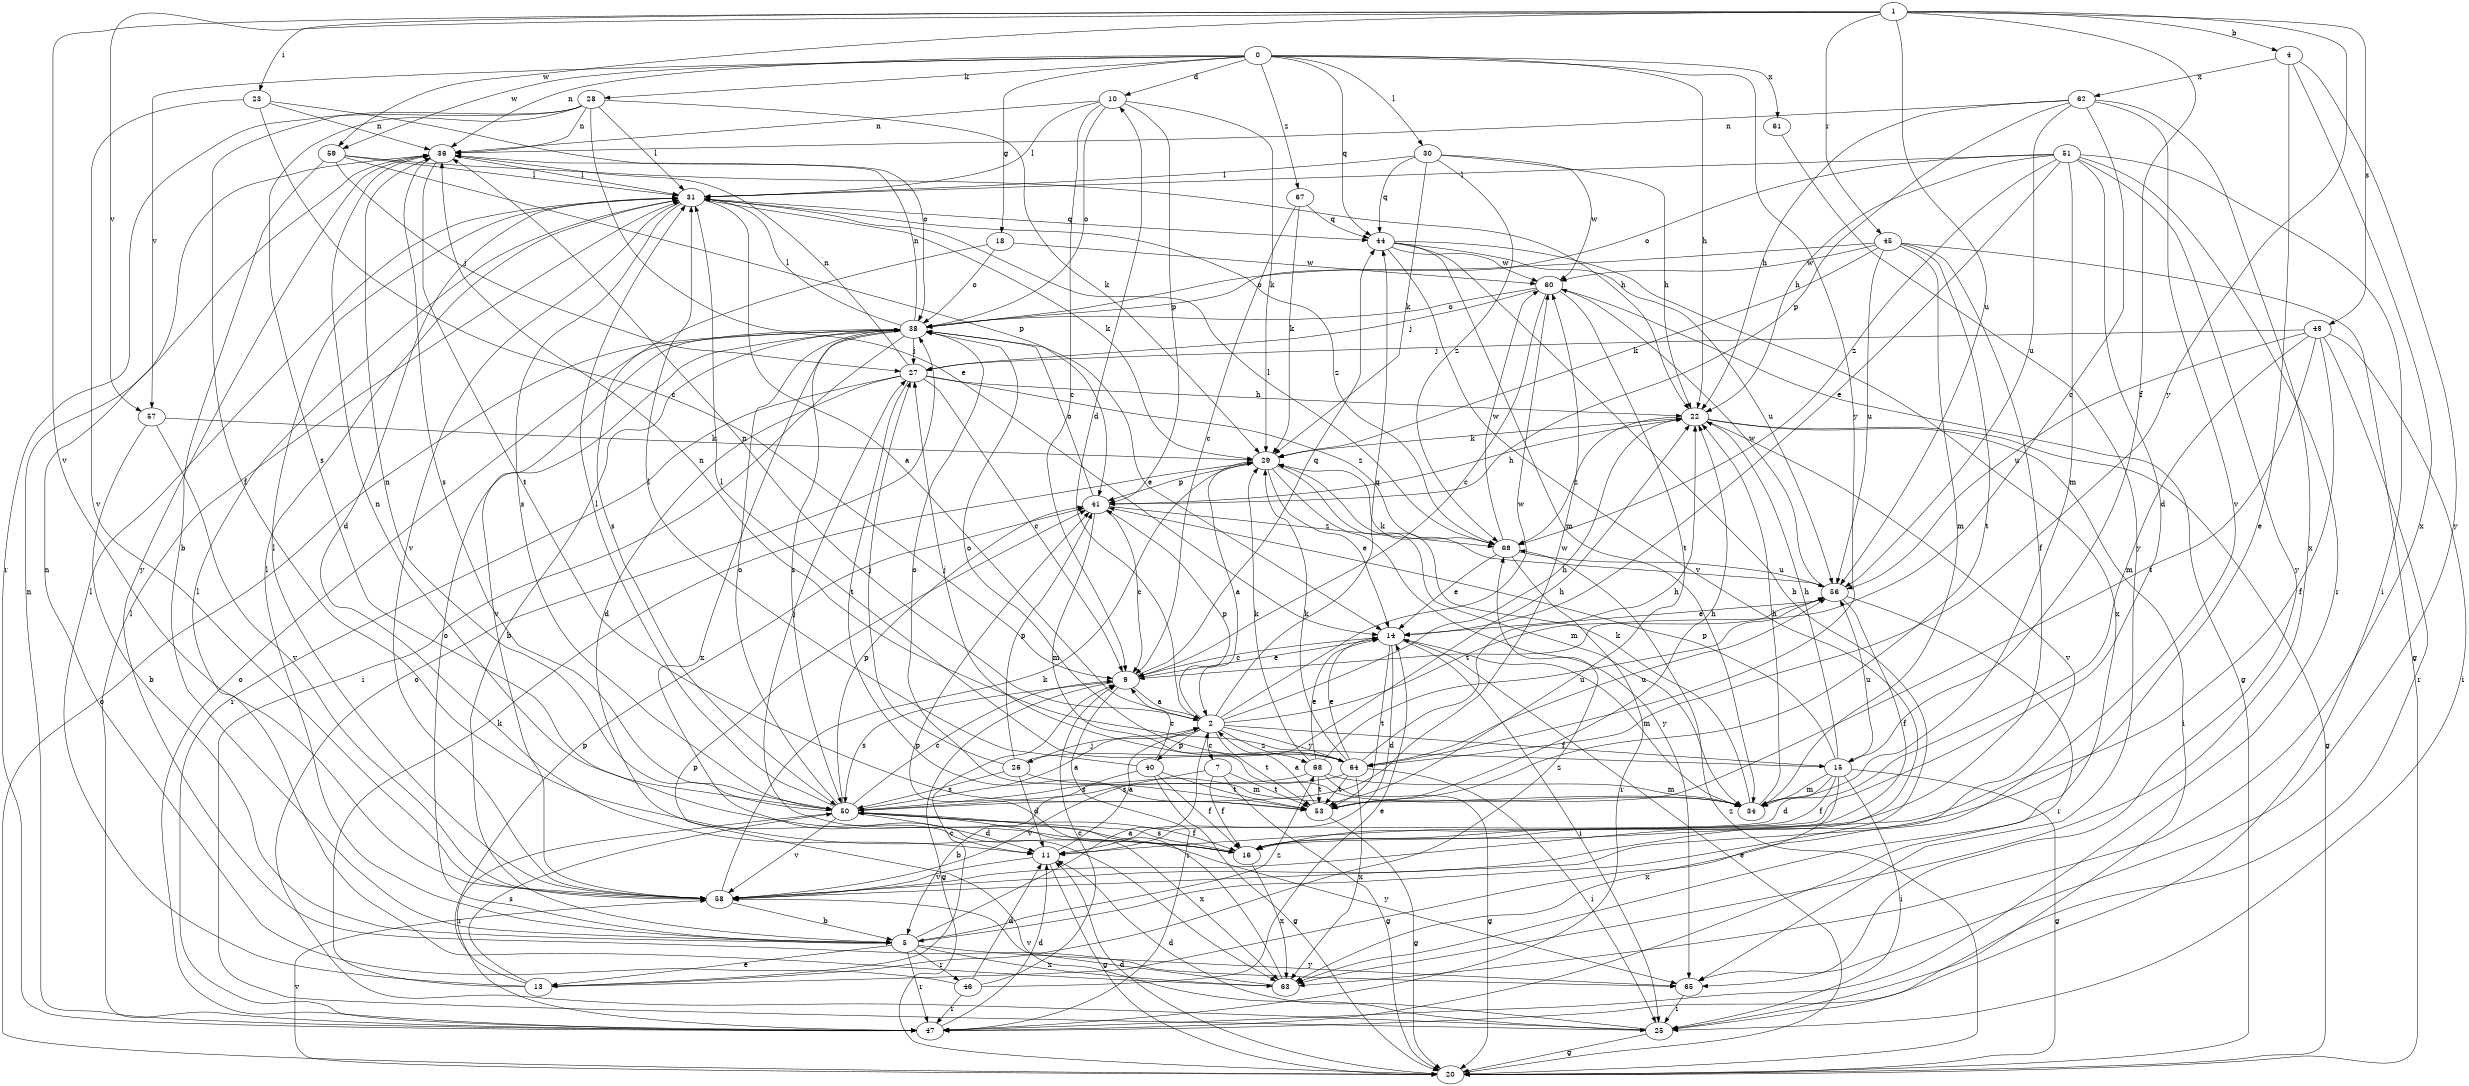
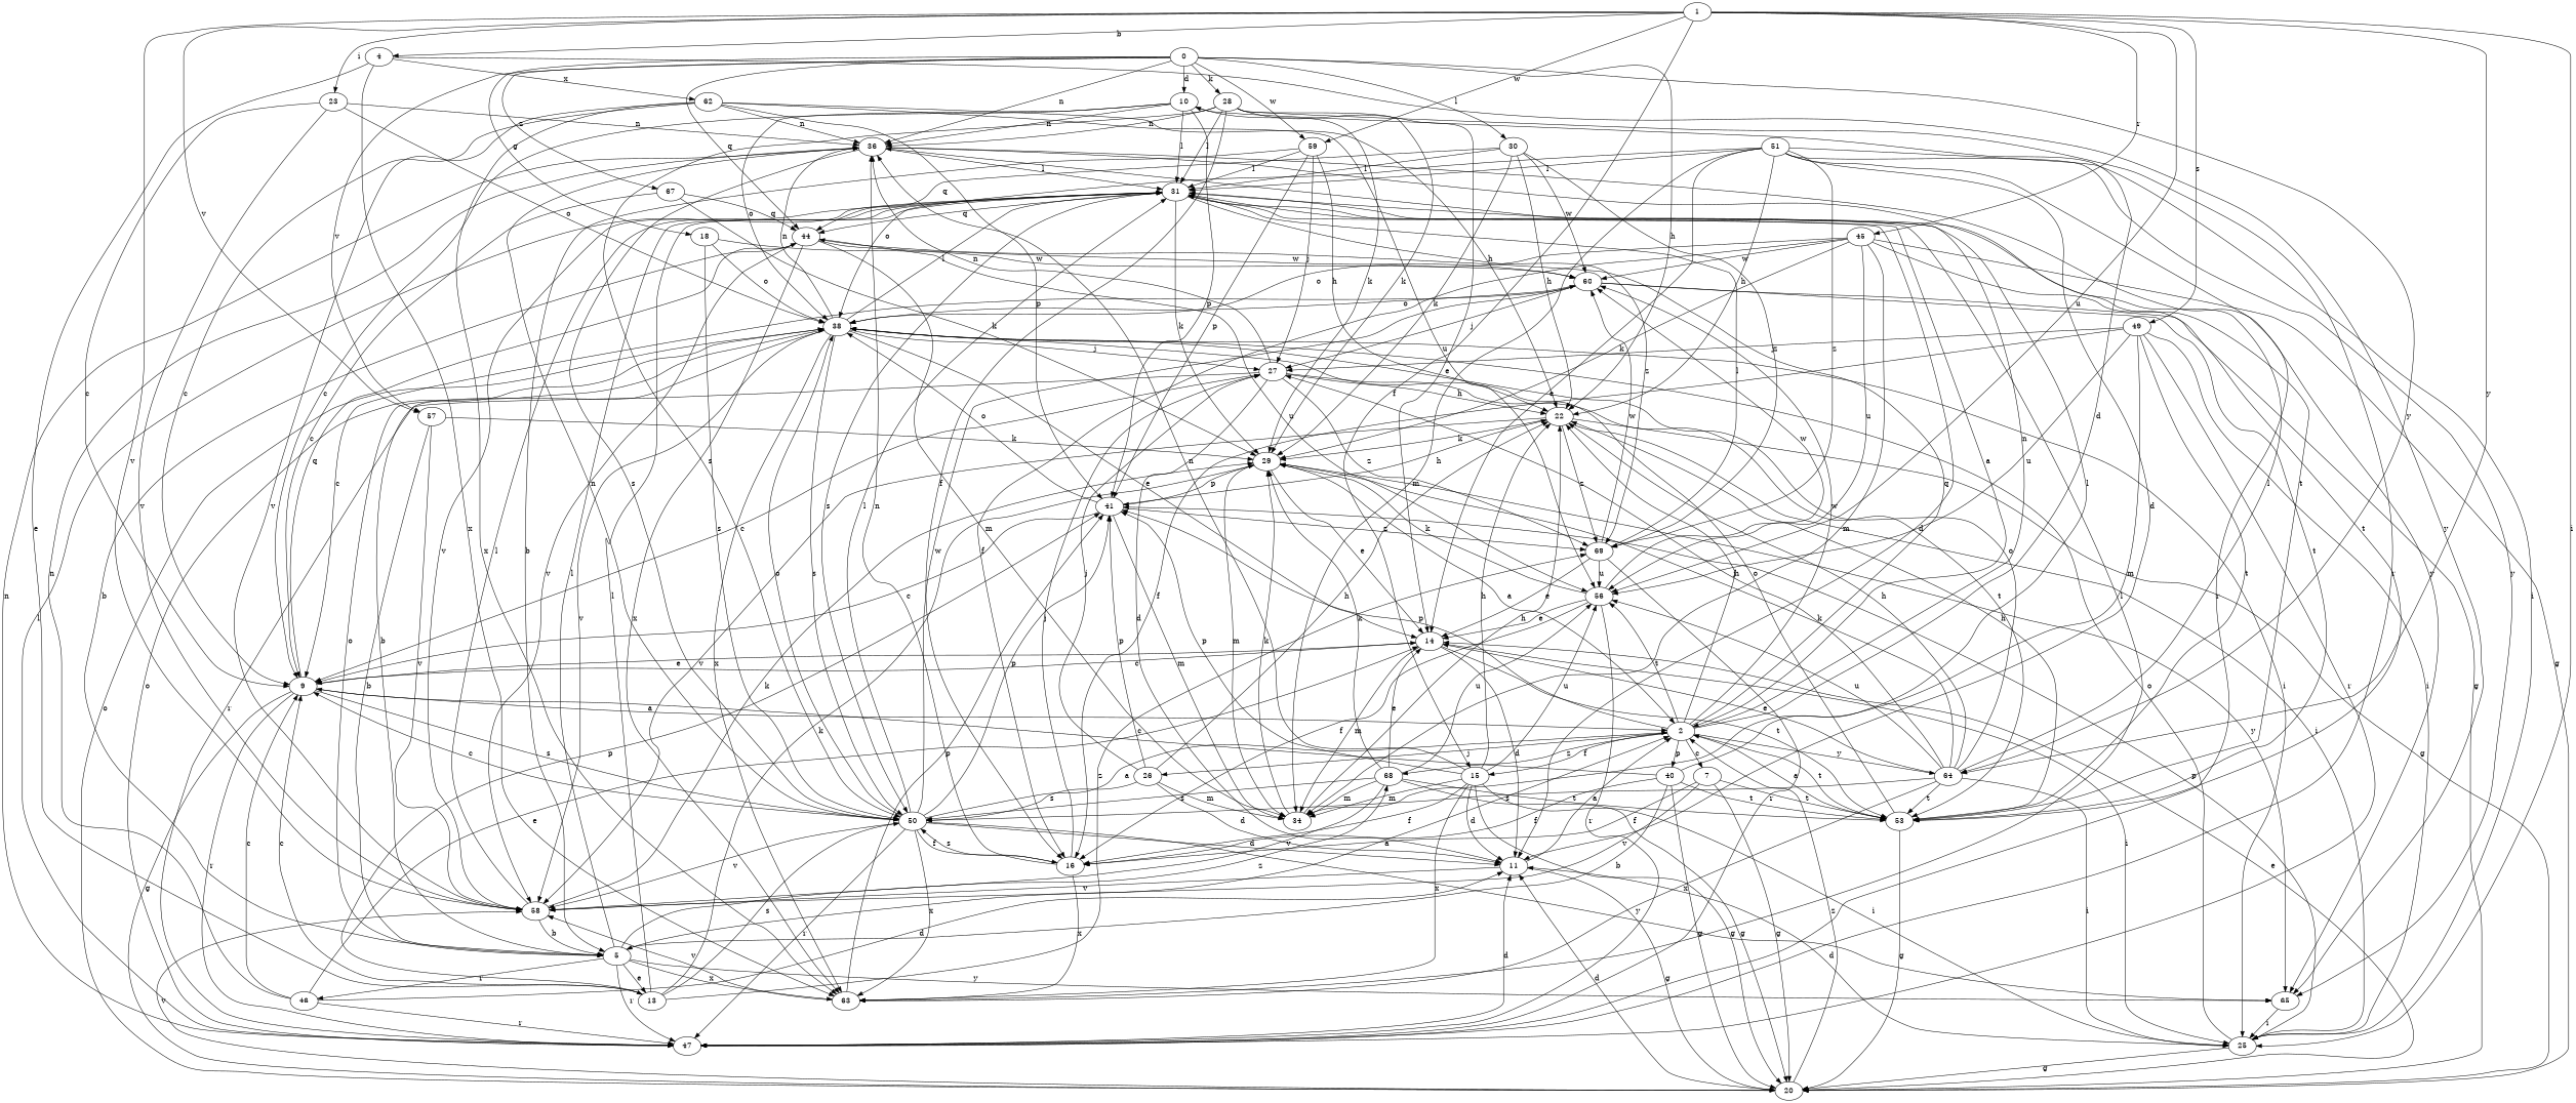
  strict digraph {
    0
    10
    18
    22
    28
    30
    36
    44
    57
    59
-   61
    64
    67
    41
    31
    38
    9
    29
    60
    50
    25
    58
    20
    69
    47
    16
    14
    53
    65
    56
    63
    5
    34
    27
    1
    4
    15
    23
    45
    49
    13
    62
    11
    2
    7
    26
    40
    68
    51
    46
    0 -> 10 [label=d]
    0 -> 18 [label=g]
    0 -> 22 [label=h]
    0 -> 28 [label=k]
    0 -> 30 [label=l]
    0 -> 36 [label=n]
    0 -> 44 [label=q]
    0 -> 57 [label=v]
    0 -> 59 [label=w]
-   0 -> 61 [label=x]
    0 -> 64 [label=y]
    0 -> 67 [label=z]
    10 -> 36 [label=n]
    10 -> 41 [label=p]
    10 -> 31 [label=l]
    10 -> 38 [label=o]
    10 -> 9 [label=c]
    10 -> 29 [label=k]
    18 -> 38 [label=o]
    18 -> 60 [label=w]
    18 -> 50 [label=s]
    22 -> 29 [label=k]
    22 -> 25 [label=i]
    22 -> 58 [label=v]
    22 -> 20 [label=g]
    22 -> 69 [label=z]
    28 -> 36 [label=n]
    28 -> 31 [label=l]
    28 -> 29 [label=k]
    28 -> 50 [label=s]
    28 -> 47 [label=r]
    28 -> 16 [label=f]
    28 -> 14 [label=e]
    30 -> 22 [label=h]
    30 -> 44 [label=q]
    30 -> 31 [label=l]
    30 -> 29 [label=k]
    30 -> 60 [label=w]
    30 -> 69 [label=z]
    36 -> 31 [label=l]
    36 -> 50 [label=s]
    36 -> 53 [label=t]
    36 -> 65 [label=y]
    44 -> 60 [label=w]
    44 -> 58 [label=v]
    44 -> 56 [label=u]
    44 -> 63 [label=x]
    44 -> 5 [label=b]
    44 -> 34 [label=m]
    57 -> 29 [label=k]
    57 -> 58 [label=v]
    57 -> 5 [label=b]
    59 -> 22 [label=h]
    59 -> 41 [label=p]
    59 -> 31 [label=l]
    59 -> 5 [label=b]
    59 -> 27 [label=j]
-   61 -> 65 [label=y]
    64 -> 22 [label=h]
    64 -> 31 [label=l]
    64 -> 38 [label=o]
    64 -> 29 [label=k]
    64 -> 50 [label=s]
    64 -> 25 [label=i]
    64 -> 14 [label=e]
    64 -> 53 [label=t]
    64 -> 56 [label=u]
    64 -> 63 [label=x]
    64 -> 27 [label=j]
    67 -> 44 [label=q]
    67 -> 9 [label=c]
    67 -> 29 [label=k]
    41 -> 22 [label=h]
    41 -> 38 [label=o]
    41 -> 9 [label=c]
    41 -> 69 [label=z]
    41 -> 34 [label=m]
    31 -> 44 [label=q]
    31 -> 29 [label=k]
    31 -> 50 [label=s]
    31 -> 58 [label=v]
    31 -> 69 [label=z]
    31 -> 11 [label=d]
    31 -> 2 [label=a]
    38 -> 36 [label=n]
    38 -> 31 [label=l]
    38 -> 50 [label=s]
    38 -> 25 [label=i]
    38 -> 58 [label=v]
    38 -> 14 [label=e]
    38 -> 63 [label=x]
    38 -> 5 [label=b]
    38 -> 27 [label=j]
    9 -> 44 [label=q]
    9 -> 50 [label=s]
    9 -> 20 [label=g]
    9 -> 47 [label=r]
    9 -> 14 [label=e]
    9 -> 2 [label=a]
    29 -> 41 [label=p]
    29 -> 14 [label=e]
    29 -> 65 [label=y]
    29 -> 34 [label=m]
    29 -> 2 [label=a]
    60 -> 38 [label=o]
    60 -> 9 [label=c]
    60 -> 20 [label=g]
    60 -> 53 [label=t]
    60 -> 27 [label=j]
    50 -> 36 [label=n]
    50 -> 41 [label=p]
    50 -> 31 [label=l]
    50 -> 38 [label=o]
    50 -> 9 [label=c]
    50 -> 60 [label=w]
    50 -> 58 [label=v]
    50 -> 47 [label=r]
    50 -> 16 [label=f]
    50 -> 65 [label=y]
    50 -> 63 [label=x]
    50 -> 11 [label=d]
    50 -> 2 [label=a]
    25 -> 41 [label=p]
    25 -> 38 [label=o]
    25 -> 20 [label=g]
    25 -> 11 [label=d]
    58 -> 31 [label=l]
    58 -> 29 [label=k]
    58 -> 5 [label=b]
    20 -> 38 [label=o]
    20 -> 58 [label=v]
-   20 -> 69 [label=z]
+   20 -> 2 [label=z]
    20 -> 14 [label=e]
    20 -> 11 [label=d]
    69 -> 31 [label=l]
    69 -> 60 [label=w]
    69 -> 47 [label=r]
    69 -> 14 [label=e]
    69 -> 56 [label=u]
    47 -> 36 [label=n]
    47 -> 31 [label=l]
    47 -> 38 [label=o]
    47 -> 11 [label=d]
    16 -> 36 [label=n]
    16 -> 50 [label=s]
    16 -> 63 [label=x]
    16 -> 27 [label=j]
    14 -> 9 [label=c]
    14 -> 25 [label=i]
    14 -> 53 [label=t]
    14 -> 34 [label=m]
    14 -> 11 [label=d]
    53 -> 22 [label=h]
    53 -> 38 [label=o]
    53 -> 20 [label=g]
    53 -> 2 [label=a]
    65 -> 25 [label=i]
    56 -> 29 [label=k]
    56 -> 60 [label=w]
    56 -> 47 [label=r]
    56 -> 16 [label=f]
    56 -> 14 [label=e]
    63 -> 41 [label=p]
    63 -> 31 [label=l]
    63 -> 58 [label=v]
    5 -> 31 [label=l]
    5 -> 38 [label=o]
    5 -> 47 [label=r]
    5 -> 65 [label=y]
    5 -> 63 [label=x]
    5 -> 13 [label=e]
    5 -> 2 [label=a]
    5 -> 68 [label=z]
    5 -> 46 [label=r]
    34 -> 22 [label=h]
    34 -> 29 [label=k]
    27 -> 22 [label=h]
    27 -> 36 [label=n]
    27 -> 9 [label=c]
    27 -> 69 [label=z]
    27 -> 47 [label=r]
    27 -> 53 [label=t]
    27 -> 11 [label=d]
    1 -> 57 [label=v]
    1 -> 59 [label=w]
    1 -> 64 [label=y]
+   1 -> 25 [label=i]
    1 -> 58 [label=v]
    1 -> 56 [label=u]
    1 -> 4 [label=b]
    1 -> 15 [label=f]
    1 -> 23 [label=i]
    1 -> 45 [label=r]
    1 -> 49 [label=s]
    4 -> 65 [label=y]
    4 -> 63 [label=x]
    4 -> 13 [label=e]
    4 -> 62 [label=x]
    15 -> 22 [label=h]
    15 -> 36 [label=n]
    15 -> 41 [label=p]
    15 -> 25 [label=i]
    15 -> 20 [label=g]
    15 -> 16 [label=f]
    15 -> 56 [label=u]
    15 -> 63 [label=x]
    15 -> 34 [label=m]
    15 -> 11 [label=d]
    23 -> 36 [label=n]
    23 -> 38 [label=o]
    23 -> 9 [label=c]
    23 -> 58 [label=v]
    45 -> 38 [label=o]
    45 -> 29 [label=k]
    45 -> 60 [label=w]
    45 -> 20 [label=g]
    45 -> 16 [label=f]
    45 -> 53 [label=t]
    45 -> 56 [label=u]
    45 -> 34 [label=m]
    49 -> 25 [label=i]
    49 -> 47 [label=r]
    49 -> 16 [label=f]
    49 -> 53 [label=t]
    49 -> 56 [label=u]
    49 -> 34 [label=m]
    49 -> 27 [label=j]
    13 -> 41 [label=p]
    13 -> 31 [label=l]
    13 -> 9 [label=c]
    13 -> 29 [label=k]
    13 -> 50 [label=s]
    13 -> 69 [label=z]
    62 -> 22 [label=h]
    62 -> 36 [label=n]
    62 -> 41 [label=p]
    62 -> 9 [label=c]
    62 -> 58 [label=v]
    62 -> 56 [label=u]
    62 -> 63 [label=x]
    11 -> 58 [label=v]
    11 -> 20 [label=g]
    11 -> 2 [label=a]
    2 -> 10 [label=d]
    2 -> 22 [label=h]
    2 -> 36 [label=n]
    2 -> 44 [label=q]
    2 -> 64 [label=y]
    2 -> 41 [label=p]
    2 -> 60 [label=w]
    2 -> 53 [label=t]
    2 -> 56 [label=t]
    2 -> 15 [label=f]
    2 -> 7 [label=c]
    2 -> 26 [label=j]
    2 -> 40 [label=p]
    2 -> 68 [label=z]
    7 -> 58 [label=v]
    7 -> 20 [label=g]
    7 -> 16 [label=f]
    7 -> 53 [label=t]
    26 -> 22 [label=h]
    26 -> 41 [label=p]
    26 -> 50 [label=s]
    26 -> 34 [label=m]
    26 -> 27 [label=j]
    26 -> 11 [label=d]
    40 -> 31 [label=l]
    40 -> 9 [label=c]
    40 -> 20 [label=g]
    40 -> 16 [label=f]
    40 -> 53 [label=t]
    40 -> 5 [label=b]
    68 -> 29 [label=k]
    68 -> 50 [label=s]
+   68 -> 58 [label=v]
    68 -> 20 [label=g]
    68 -> 14 [label=e]
    68 -> 53 [label=t]
    68 -> 56 [label=u]
    68 -> 34 [label=m]
    51 -> 22 [label=h]
    51 -> 31 [label=l]
    51 -> 38 [label=o]
    51 -> 25 [label=i]
    51 -> 69 [label=z]
    51 -> 47 [label=r]
    51 -> 14 [label=e]
    51 -> 65 [label=y]
    51 -> 34 [label=m]
    51 -> 11 [label=d]
    46 -> 36 [label=n]
    46 -> 9 [label=c]
    46 -> 47 [label=r]
    46 -> 14 [label=e]
    46 -> 11 [label=d]
  }
